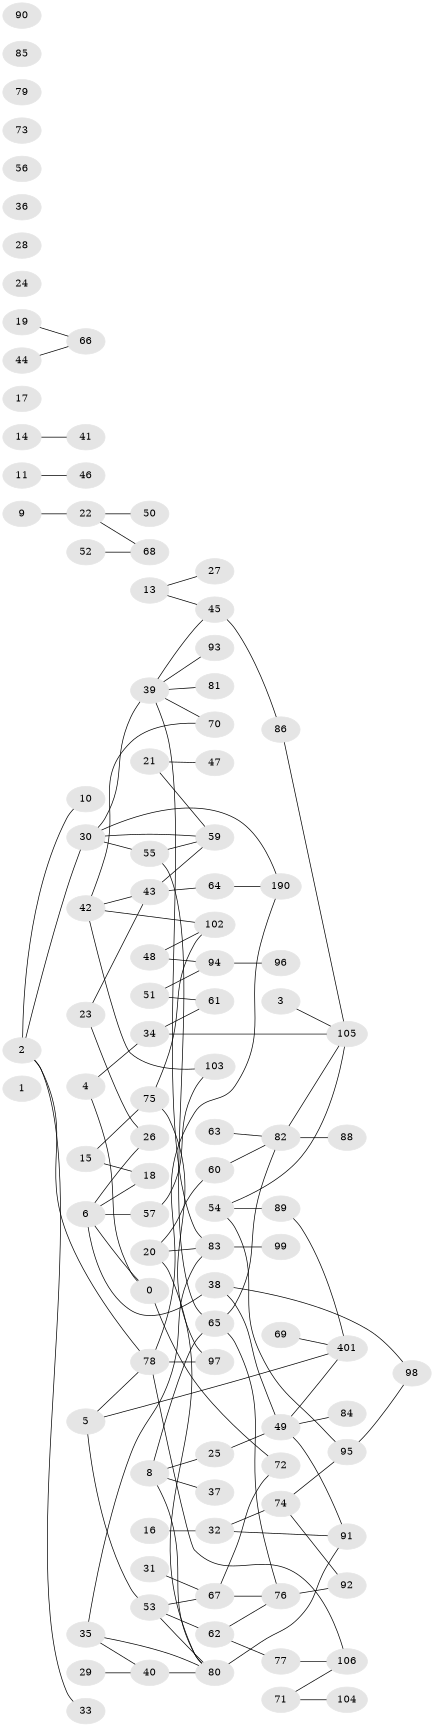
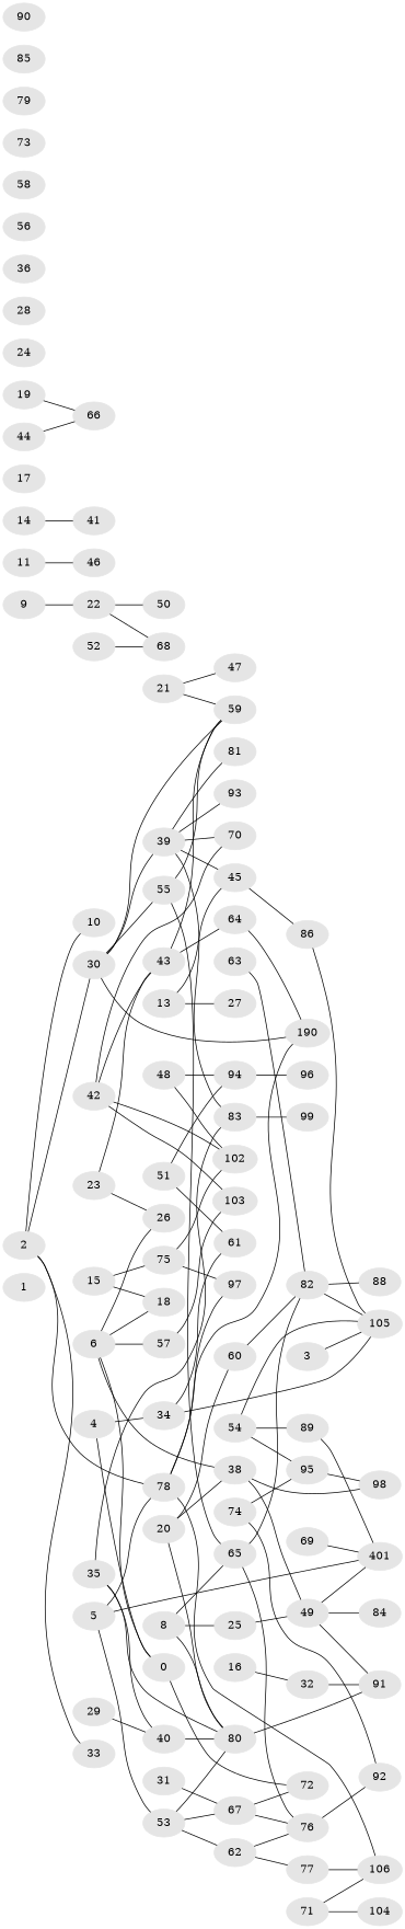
  graph {
    rankdir=LR
    node [color=gray90 style=filled]
    1
    2
    10
    30
    33
    78
    59
    39
    55
    n10 [label=190]
    106
    97
    3
    105
    n15 [label=0]
    4
    34
    72
    61
    5
    53
    n22 [label=401]
    80
    67
    62
    6
    18
    26
    38
    57
    49
    98
    103
    8
    25
-   37
    65
    82
    76
    9
    22
    50
    68
    11
    46
    13
    27
    45
    86
    14
    41
    15
    75
    102
    16
    32
    74
    91
    17
    19
    66
    20
    60
    83
    99
    21
    47
    23
    43
    64
    24
    84
    28
    29
    40
    70
    81
    93
    31
    95
    92
    35
    36
    42
    44
    48
    94
    96
    51
    52
    77
    54
    89
    56
+   58
    88
    63
    69
    71
    104
    73
    79
    85
    90
    2 -- 10
    2 -- 30
    2 -- 33
    2 -- 78
    30 -- 59
    30 -- 39
    30 -- 55
    30 -- n10
    78 -- n10
    78 -- 106
    78 -- 97
    39 -- 45
    39 -- 83
    39 -- 70
    39 -- 81
    39 -- 93
    55 -- 59
    55 -- 65
    3 -- 105
    n15 -- 72
    4 -- n15
    4 -- 34
    34 -- 105
    34 -- 61
    5 -- 78
    5 -- 53
    5 -- n22
    53 -- 80
    53 -- 67
    53 -- 62
    80 -- 91
    67 -- 72
    67 -- 76
    62 -- 76
    62 -- 77
    6 -- n15
    6 -- 18
    6 -- 26
    6 -- 38
    6 -- 57
    38 -- 49
    38 -- 98
    57 -- 103
    49 -- n22
    49 -- 91
    49 -- 84
    8 -- 80
    8 -- 25
-   8 -- 37
    8 -- 65
    25 -- 49
    65 -- 82
    65 -- 76
    82 -- 105
    82 -- 88
    76 -- 92
    9 -- 22
    22 -- 50
    22 -- 68
    11 -- 46
    13 -- 27
    13 -- 45
    45 -- 86
    86 -- 105
    14 -- 41
    15 -- 18
    15 -- 75
    75 -- 97
    75 -- 102
    16 -- 32
-   32 -- 74
    32 -- 91
    74 -- 95
    74 -- 92
    19 -- 66
    20 -- 80
    20 -- 60
-   20 -- 83
+   20 -- 38
    60 -- 82
    83 -- 99
    21 -- 59
    21 -- 47
    23 -- 26
    23 -- 43
    43 -- 59
    43 -- 64
    64 -- n10
    29 -- 40
    40 -- 80
    31 -- 67
    95 -- 98
    35 -- 80
    35 -- 83
    35 -- 40
    42 -- 103
    42 -- 102
    42 -- 43
    42 -- 70
    44 -- 66
    48 -- 102
    48 -- 94
    94 -- 96
    51 -- 61
    51 -- 94
    52 -- 68
    77 -- 106
    54 -- 105
    54 -- 95
    54 -- 89
    89 -- n22
    63 -- 82
    69 -- n22
    71 -- 106
    71 -- 104
  }
